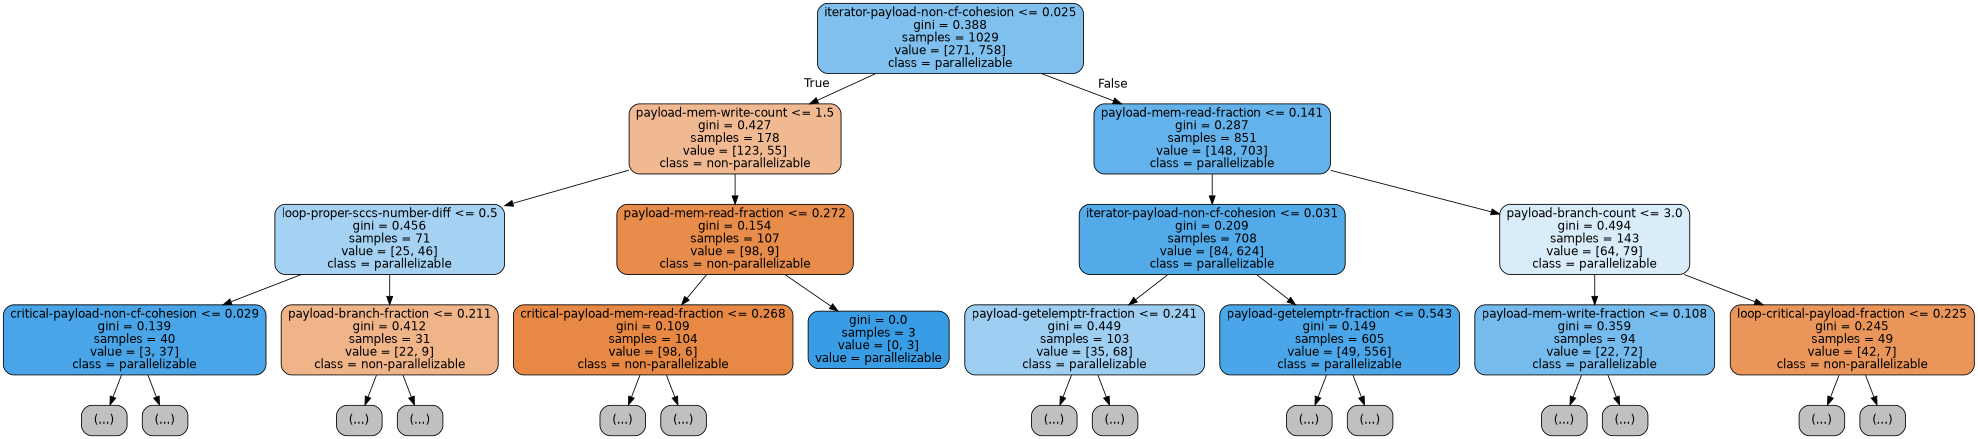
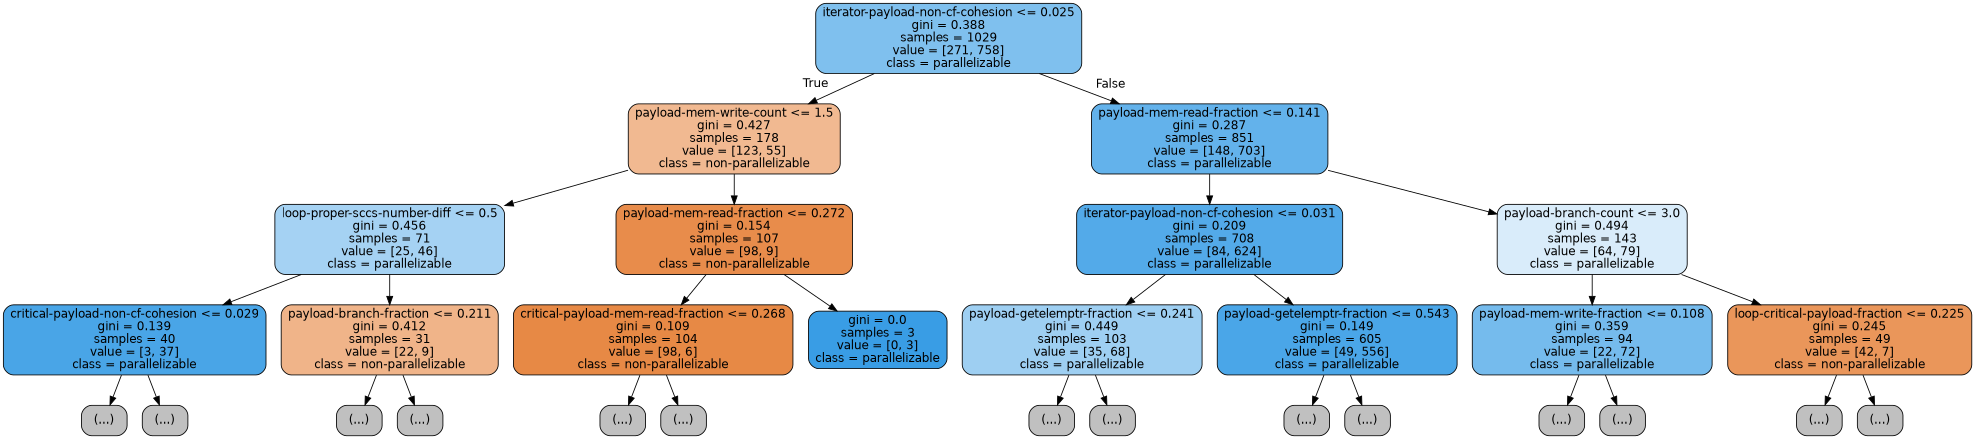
  digraph {
    node [color=black fillcolor="#C0C0C0" fontname=helvetica shape=box style="filled, rounded"]
    edge [fontname=helvetica]
    n1 [fillcolor="#399de5a4" label="iterator-payload-non-cf-cohesion <= 0.025\ngini = 0.388\nsamples = 1029\nvalue = [271, 758]\nclass = parallelizable"]
    n2 [fillcolor="#e581398d" label="payload-mem-write-count <= 1.5\ngini = 0.427\nsamples = 178\nvalue = [123, 55]\nclass = non-parallelizable"]
    n3 [fillcolor="#399de5c9" label="payload-mem-read-fraction <= 0.141\ngini = 0.287\nsamples = 851\nvalue = [148, 703]\nclass = parallelizable"]
    n4 [fillcolor="#399de574" label="loop-proper-sccs-number-diff <= 0.5\ngini = 0.456\nsamples = 71\nvalue = [25, 46]\nclass = parallelizable"]
    n5 [fillcolor="#e58139e8" label="payload-mem-read-fraction <= 0.272\ngini = 0.154\nsamples = 107\nvalue = [98, 9]\nclass = non-parallelizable"]
    n6 [fillcolor="#399de5ea" label="critical-payload-non-cf-cohesion <= 0.029\ngini = 0.139\nsamples = 40\nvalue = [3, 37]\nclass = parallelizable"]
    n7 [fillcolor="#e5813997" label="payload-branch-fraction <= 0.211\ngini = 0.412\nsamples = 31\nvalue = [22, 9]\nclass = non-parallelizable"]
    n8 [label="(...)"]
    n9 [label="(...)"]
    n10 [label="(...)"]
    n11 [label="(...)"]
    n12 [fillcolor="#e58139ef" label="critical-payload-mem-read-fraction <= 0.268\ngini = 0.109\nsamples = 104\nvalue = [98, 6]\nclass = non-parallelizable"]
-   n13 [fillcolor="#399de5ff" label="gini = 0.0\nsamples = 3\nvalue = [0, 3]\nvalue = parallelizable"]
+   n13 [fillcolor="#399de5ff" label="gini = 0.0\nsamples = 3\nvalue = [0, 3]\nclass = parallelizable"]
    n14 [label="(...)"]
    n15 [label="(...)"]
    n16 [fillcolor="#399de5dd" label="iterator-payload-non-cf-cohesion <= 0.031\ngini = 0.209\nsamples = 708\nvalue = [84, 624]\nclass = parallelizable"]
    n17 [fillcolor="#399de530" label="payload-branch-count <= 3.0\ngini = 0.494\nsamples = 143\nvalue = [64, 79]\nclass = parallelizable"]
    n18 [fillcolor="#399de57c" label="payload-getelemptr-fraction <= 0.241\ngini = 0.449\nsamples = 103\nvalue = [35, 68]\nclass = parallelizable"]
    n19 [fillcolor="#399de5e9" label="payload-getelemptr-fraction <= 0.543\ngini = 0.149\nsamples = 605\nvalue = [49, 556]\nclass = parallelizable"]
    n20 [label="(...)"]
    n21 [label="(...)"]
    n22 [label="(...)"]
    n23 [label="(...)"]
    n24 [fillcolor="#399de5b1" label="payload-mem-write-fraction <= 0.108\ngini = 0.359\nsamples = 94\nvalue = [22, 72]\nclass = parallelizable"]
    n25 [fillcolor="#e58139d4" label="loop-critical-payload-fraction <= 0.225\ngini = 0.245\nsamples = 49\nvalue = [42, 7]\nclass = non-parallelizable"]
    n26 [label="(...)"]
    n27 [label="(...)"]
    n28 [label="(...)"]
    n29 [label="(...)"]
    n1 -> n2 [headlabel=True labelangle=45 labeldistance=2.5]
    n1 -> n3 [headlabel=False labelangle=-45 labeldistance=2.5]
    n2 -> n4
    n2 -> n5
    n3 -> n16
    n3 -> n17
    n4 -> n6
    n4 -> n7
    n5 -> n12
    n5 -> n13
    n6 -> n8
    n6 -> n9
    n7 -> n10
    n7 -> n11
    n12 -> n14
    n12 -> n15
    n16 -> n18
    n16 -> n19
    n17 -> n24
    n17 -> n25
    n18 -> n20
    n18 -> n21
    n19 -> n22
    n19 -> n23
    n24 -> n26
    n24 -> n27
    n25 -> n28
    n25 -> n29
  }
